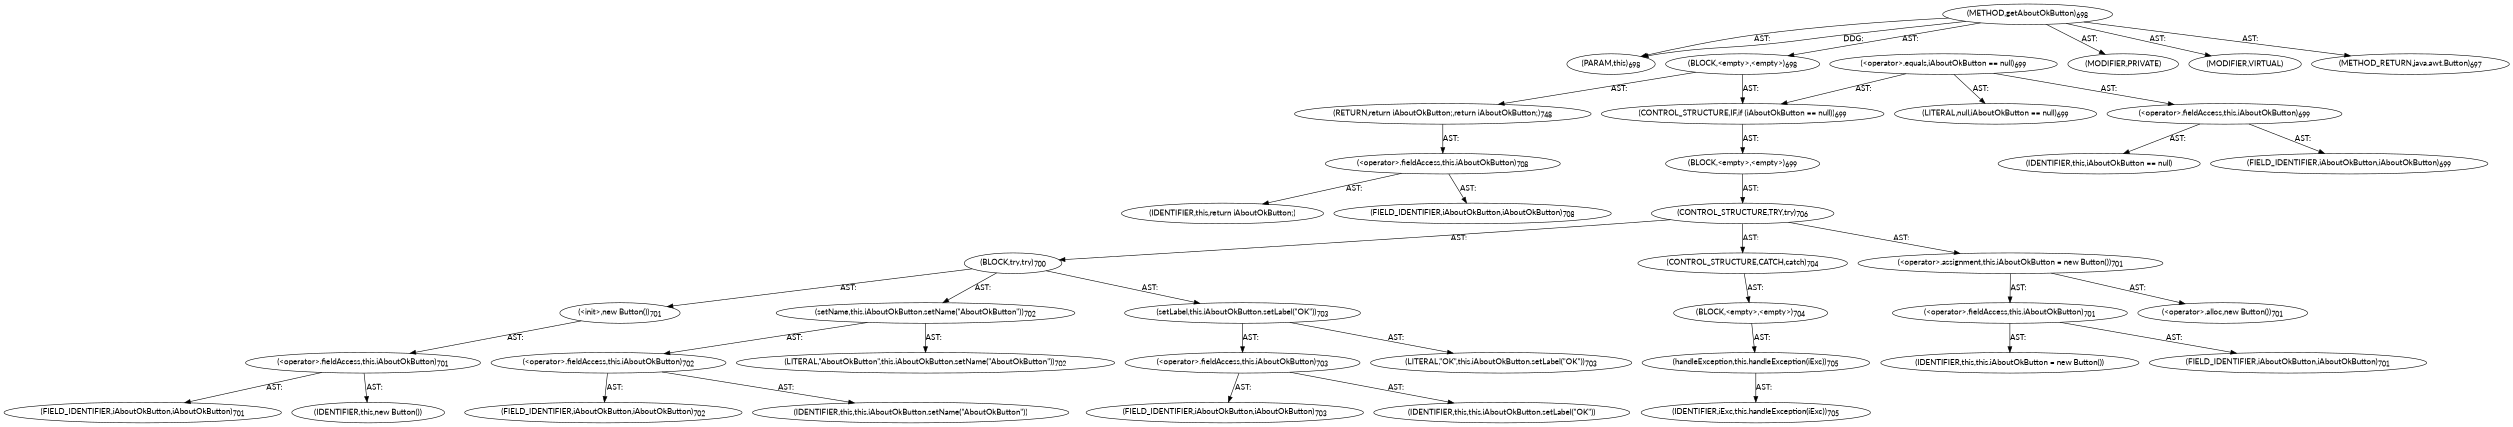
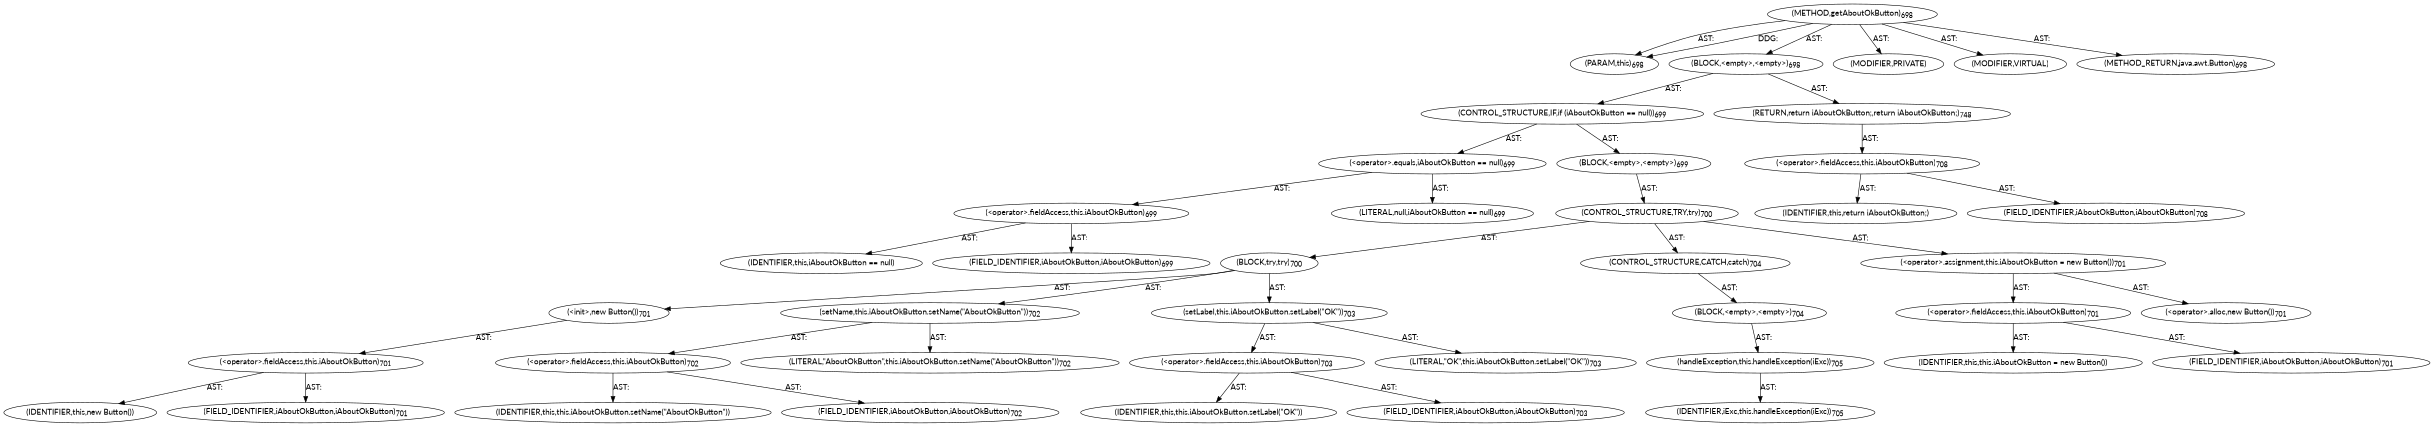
  digraph {
    fontname=Lato
    node [fontname=Lato]
    edge [fontname=Lato]
    n1 [label=<(METHOD,getAboutOkButton)<SUB>698</SUB>>]
    n2 [label=<(PARAM,this)<SUB>698</SUB>>]
    n3 [label=<(BLOCK,&lt;empty&gt;,&lt;empty&gt;)<SUB>698</SUB>>]
    n4 [label=<(MODIFIER,PRIVATE)>]
    n5 [label=<(MODIFIER,VIRTUAL)>]
-   n6 [label=<(METHOD_RETURN,java.awt.Button)<SUB>697</SUB>>]
+   n6 [label=<(METHOD_RETURN,java.awt.Button)<SUB>698</SUB>>]
    n7 [label=<(CONTROL_STRUCTURE,IF,if (iAboutOkButton == null))<SUB>699</SUB>>]
    n8 [label=<(RETURN,return iAboutOkButton;,return iAboutOkButton;)<SUB>748</SUB>>]
    n9 [label=<(&lt;operator&gt;.equals,iAboutOkButton == null)<SUB>699</SUB>>]
    n10 [label=<(BLOCK,&lt;empty&gt;,&lt;empty&gt;)<SUB>699</SUB>>]
    n11 [label=<(&lt;operator&gt;.fieldAccess,this.iAboutOkButton)<SUB>708</SUB>>]
    n12 [label=<(&lt;operator&gt;.fieldAccess,this.iAboutOkButton)<SUB>699</SUB>>]
    n13 [label=<(LITERAL,null,iAboutOkButton == null)<SUB>699</SUB>>]
-   n14 [label=<(CONTROL_STRUCTURE,TRY,try)<SUB>706</SUB>>]
+   n14 [label=<(CONTROL_STRUCTURE,TRY,try)<SUB>700</SUB>>]
    n15 [label=<(IDENTIFIER,this,iAboutOkButton == null)>]
    n16 [label=<(FIELD_IDENTIFIER,iAboutOkButton,iAboutOkButton)<SUB>699</SUB>>]
    n17 [label=<(BLOCK,try,try)<SUB>700</SUB>>]
    n18 [label=<(CONTROL_STRUCTURE,CATCH,catch)<SUB>704</SUB>>]
    n19 [label=<(&lt;operator&gt;.assignment,this.iAboutOkButton = new Button())<SUB>701</SUB>>]
    n20 [label=<(&lt;init&gt;,new Button())<SUB>701</SUB>>]
    n21 [label=<(setName,this.iAboutOkButton.setName(&quot;AboutOkButton&quot;))<SUB>702</SUB>>]
    n22 [label=<(setLabel,this.iAboutOkButton.setLabel(&quot;OK&quot;))<SUB>703</SUB>>]
    n23 [label=<(BLOCK,&lt;empty&gt;,&lt;empty&gt;)<SUB>704</SUB>>]
    n24 [label=<(&lt;operator&gt;.fieldAccess,this.iAboutOkButton)<SUB>701</SUB>>]
    n25 [label=<(&lt;operator&gt;.alloc,new Button())<SUB>701</SUB>>]
    n26 [label=<(&lt;operator&gt;.fieldAccess,this.iAboutOkButton)<SUB>701</SUB>>]
    n27 [label=<(&lt;operator&gt;.fieldAccess,this.iAboutOkButton)<SUB>702</SUB>>]
    n28 [label=<(LITERAL,&quot;AboutOkButton&quot;,this.iAboutOkButton.setName(&quot;AboutOkButton&quot;))<SUB>702</SUB>>]
    n29 [label=<(&lt;operator&gt;.fieldAccess,this.iAboutOkButton)<SUB>703</SUB>>]
    n30 [label=<(LITERAL,&quot;OK&quot;,this.iAboutOkButton.setLabel(&quot;OK&quot;))<SUB>703</SUB>>]
    n31 [label=<(IDENTIFIER,this,this.iAboutOkButton = new Button())>]
    n32 [label=<(FIELD_IDENTIFIER,iAboutOkButton,iAboutOkButton)<SUB>701</SUB>>]
    n33 [label=<(IDENTIFIER,this,new Button())>]
    n34 [label=<(FIELD_IDENTIFIER,iAboutOkButton,iAboutOkButton)<SUB>701</SUB>>]
    n35 [label=<(IDENTIFIER,this,this.iAboutOkButton.setName(&quot;AboutOkButton&quot;))>]
    n36 [label=<(FIELD_IDENTIFIER,iAboutOkButton,iAboutOkButton)<SUB>702</SUB>>]
    n37 [label=<(IDENTIFIER,this,this.iAboutOkButton.setLabel(&quot;OK&quot;))>]
    n38 [label=<(FIELD_IDENTIFIER,iAboutOkButton,iAboutOkButton)<SUB>703</SUB>>]
    n39 [label=<(handleException,this.handleException(iExc))<SUB>705</SUB>>]
    n40 [label=<(IDENTIFIER,iExc,this.handleException(iExc))<SUB>705</SUB>>]
    n41 [label=<(IDENTIFIER,this,return iAboutOkButton;)>]
    n42 [label=<(FIELD_IDENTIFIER,iAboutOkButton,iAboutOkButton)<SUB>708</SUB>>]
    n1 -> n2 [label="AST: "]
    n1 -> n2 [label="DDG: "]
    n1 -> n3 [label="AST: "]
    n1 -> n4 [label="AST: "]
    n1 -> n5 [label="AST: "]
    n1 -> n6 [label="AST: "]
    n3 -> n7 [label="AST: "]
    n3 -> n8 [label="AST: "]
-   n9 -> n7 [label="AST: "]
+   n7 -> n9 [label="AST: "]
    n7 -> n10 [label="AST: "]
    n8 -> n11 [label="AST: "]
    n9 -> n12 [label="AST: "]
    n9 -> n13 [label="AST: "]
    n10 -> n14 [label="AST: "]
    n11 -> n41 [label="AST: "]
    n11 -> n42 [label="AST: "]
    n12 -> n15 [label="AST: "]
    n12 -> n16 [label="AST: "]
    n14 -> n17 [label="AST: "]
    n14 -> n18 [label="AST: "]
    n14 -> n19 [label="AST: "]
    n17 -> n20 [label="AST: "]
    n17 -> n21 [label="AST: "]
    n17 -> n22 [label="AST: "]
    n18 -> n23 [label="AST: "]
    n19 -> n24 [label="AST: "]
    n19 -> n25 [label="AST: "]
    n20 -> n26 [label="AST: "]
    n21 -> n27 [label="AST: "]
    n21 -> n28 [label="AST: "]
    n22 -> n29 [label="AST: "]
    n22 -> n30 [label="AST: "]
    n23 -> n39 [label="AST: "]
    n24 -> n31 [label="AST: "]
    n24 -> n32 [label="AST: "]
    n26 -> n33 [label="AST: "]
    n26 -> n34 [label="AST: "]
    n27 -> n35 [label="AST: "]
    n27 -> n36 [label="AST: "]
    n29 -> n37 [label="AST: "]
    n29 -> n38 [label="AST: "]
    n39 -> n40 [label="AST: "]
  }
